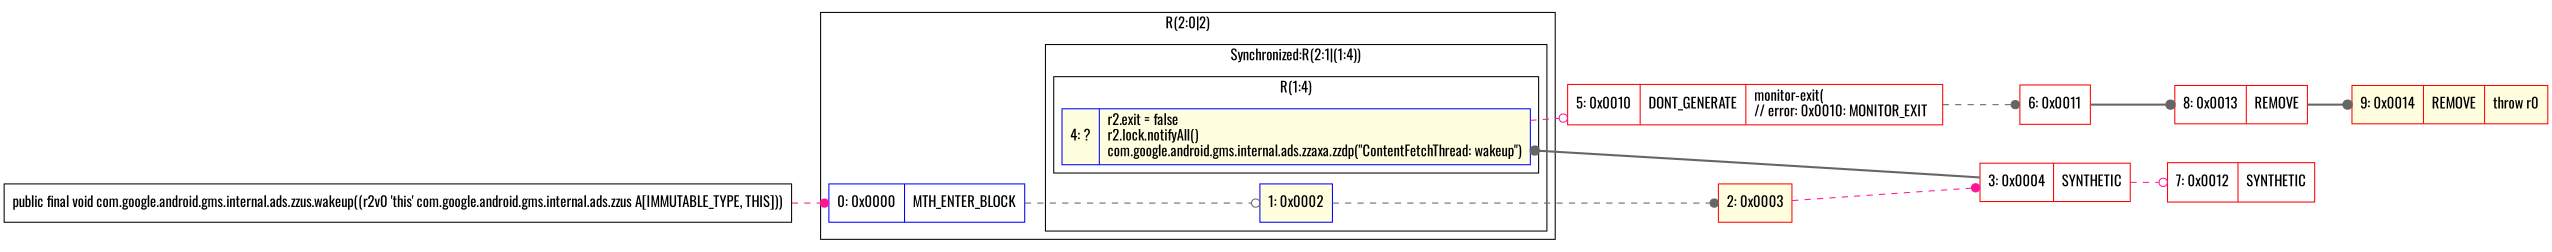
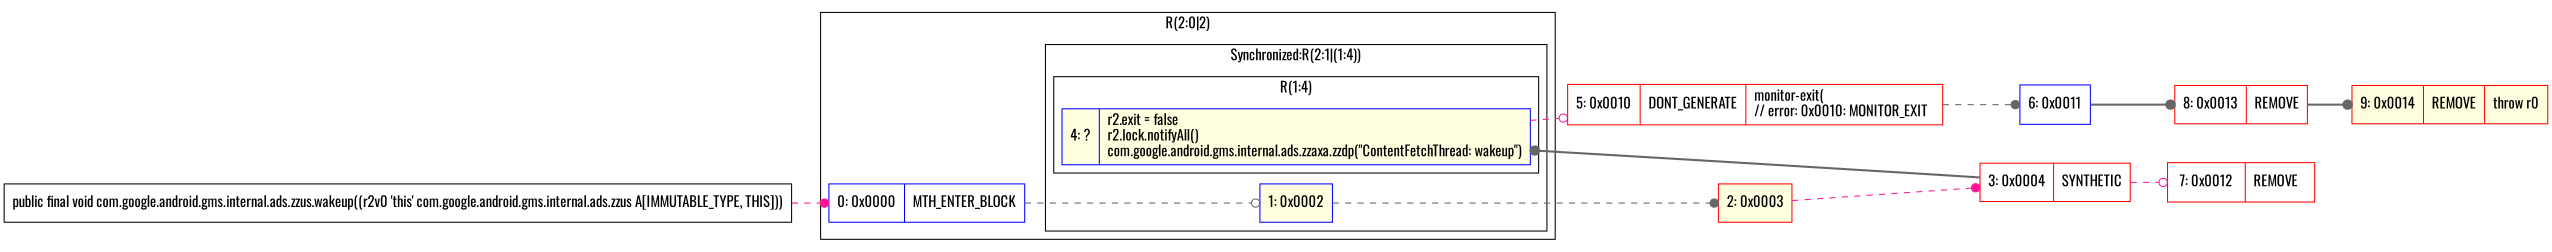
  digraph {
    fontname=Oswald
    rankdir=LR
    node [color=red fillcolor=white fontname=Oswald shape=record style=filled]
    edge [arrowhead=dot color=gray40 fontname=Oswald style=dashed]
    n1 [color=blue fillcolor=lightyellow label="{4\:\ ?|r2.exit = false\lr2.lock.notifyAll()\lcom.google.android.gms.internal.ads.zzaxa.zzdp(\"ContentFetchThread: wakeup\")\l}"]
    n2 [color=blue fillcolor=lightyellow label="{1\:\ 0x0002}"]
    n3 [color=blue label="{0\:\ 0x0000|MTH_ENTER_BLOCK\l}"]
    n4 [label="{5\:\ 0x0010|DONT_GENERATE\l|monitor\-exit(\l\/\/ error: 0x0010: MONITOR_EXIT  \l}"]
    n5 [fillcolor=lightyellow label="{2\:\ 0x0003}"]
    n6 [label="{3\:\ 0x0004|SYNTHETIC\l}"]
-   n7 [label="{6\:\ 0x0011}"]
-   n8 [label="{7\:\ 0x0012|SYNTHETIC\l}"]
+   n7 [color=blue label="{6\:\ 0x0011}"]
+   n8 [label="{7\:\ 0x0012|REMOVE\l}"]
    n9 [label="{8\:\ 0x0013|REMOVE\l}"]
    n10 [fillcolor=lightyellow label="{9\:\ 0x0014|REMOVE\l|throw r0\l}"]
    n11 [label="{public final void com.google.android.gms.internal.ads.zzus.wakeup((r2v0 'this' com.google.android.gms.internal.ads.zzus A[IMMUTABLE_TYPE, THIS])) }" color=""]
    subgraph cluster_1 {
      label="R(2:0|2)"
      n3
      subgraph cluster_2 {
        label="Synchronized:R(2:1|(1:4))"
        n2
        subgraph cluster_3 {
          label="R(1:4)"
          n1
        }
      }
    }
    n1 -> n4 [arrowhead=odot color=deeppink]
    n2 -> n5
    n3 -> n2 [arrowhead=odot]
    n4 -> n7
    n5 -> n6 [color=deeppink]
    n6 -> n1 [style=bold]
    n6 -> n8 [arrowhead=odot color=deeppink]
    n7 -> n9 [style=bold]
    n9 -> n10 [style=bold]
    n11 -> n3 [color=deeppink]
  }
